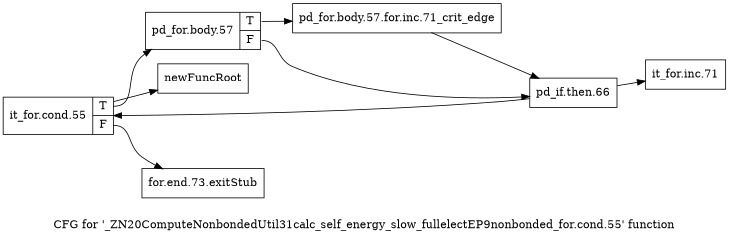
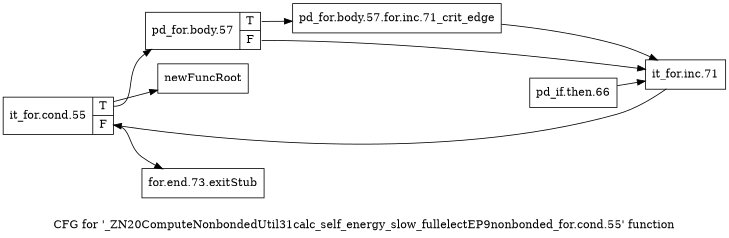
  digraph {
    label="CFG for '_ZN20ComputeNonbondedUtil31calc_self_energy_slow_fullelectEP9nonbonded_for.cond.55' function"
    rankdir=LR
    node [shape=record]
    n1 [label="{newFuncRoot}"]
    n2 [label="{it_for.cond.55|{<s0>T|<s1>F}}"]
    n3 [label="{for.end.73.exitStub}"]
    n4 [label="{pd_for.body.57|{<s0>T|<s1>F}}"]
    n5 [label="{pd_for.body.57.for.inc.71_crit_edge}"]
    n6 [label="{pd_if.then.66}"]
    n7 [label="{it_for.inc.71}"]
    n2 -> n1
    n2 -> n3 [tailport=s1]
    n2 -> n4 [tailport=s0]
    n4 -> n5 [tailport=s0]
-   n4 -> n6 [tailport=s1]
-   n5 -> n6
+   n4 -> n7 [tailport=s1]
+   n5 -> n7
    n6 -> n7
-   n6 -> n2
+   n7 -> n2
  }
